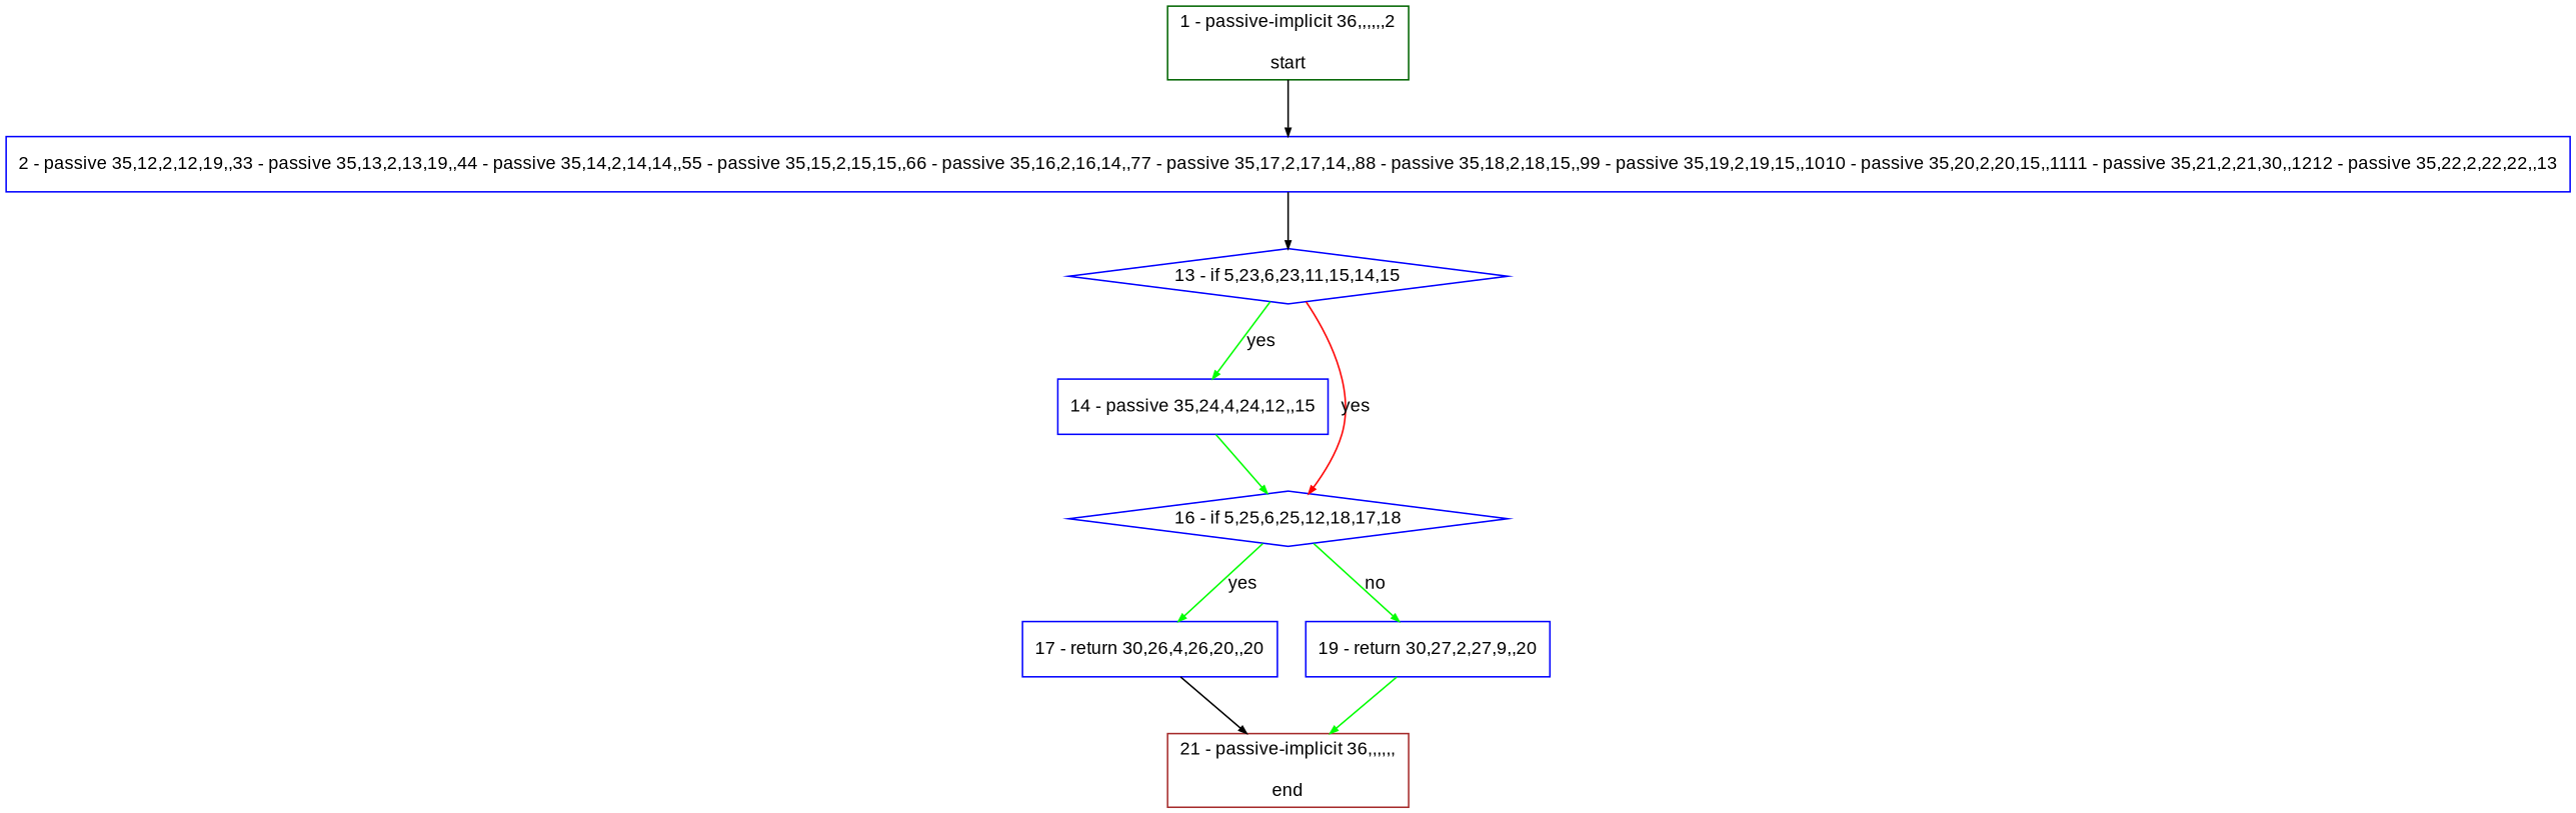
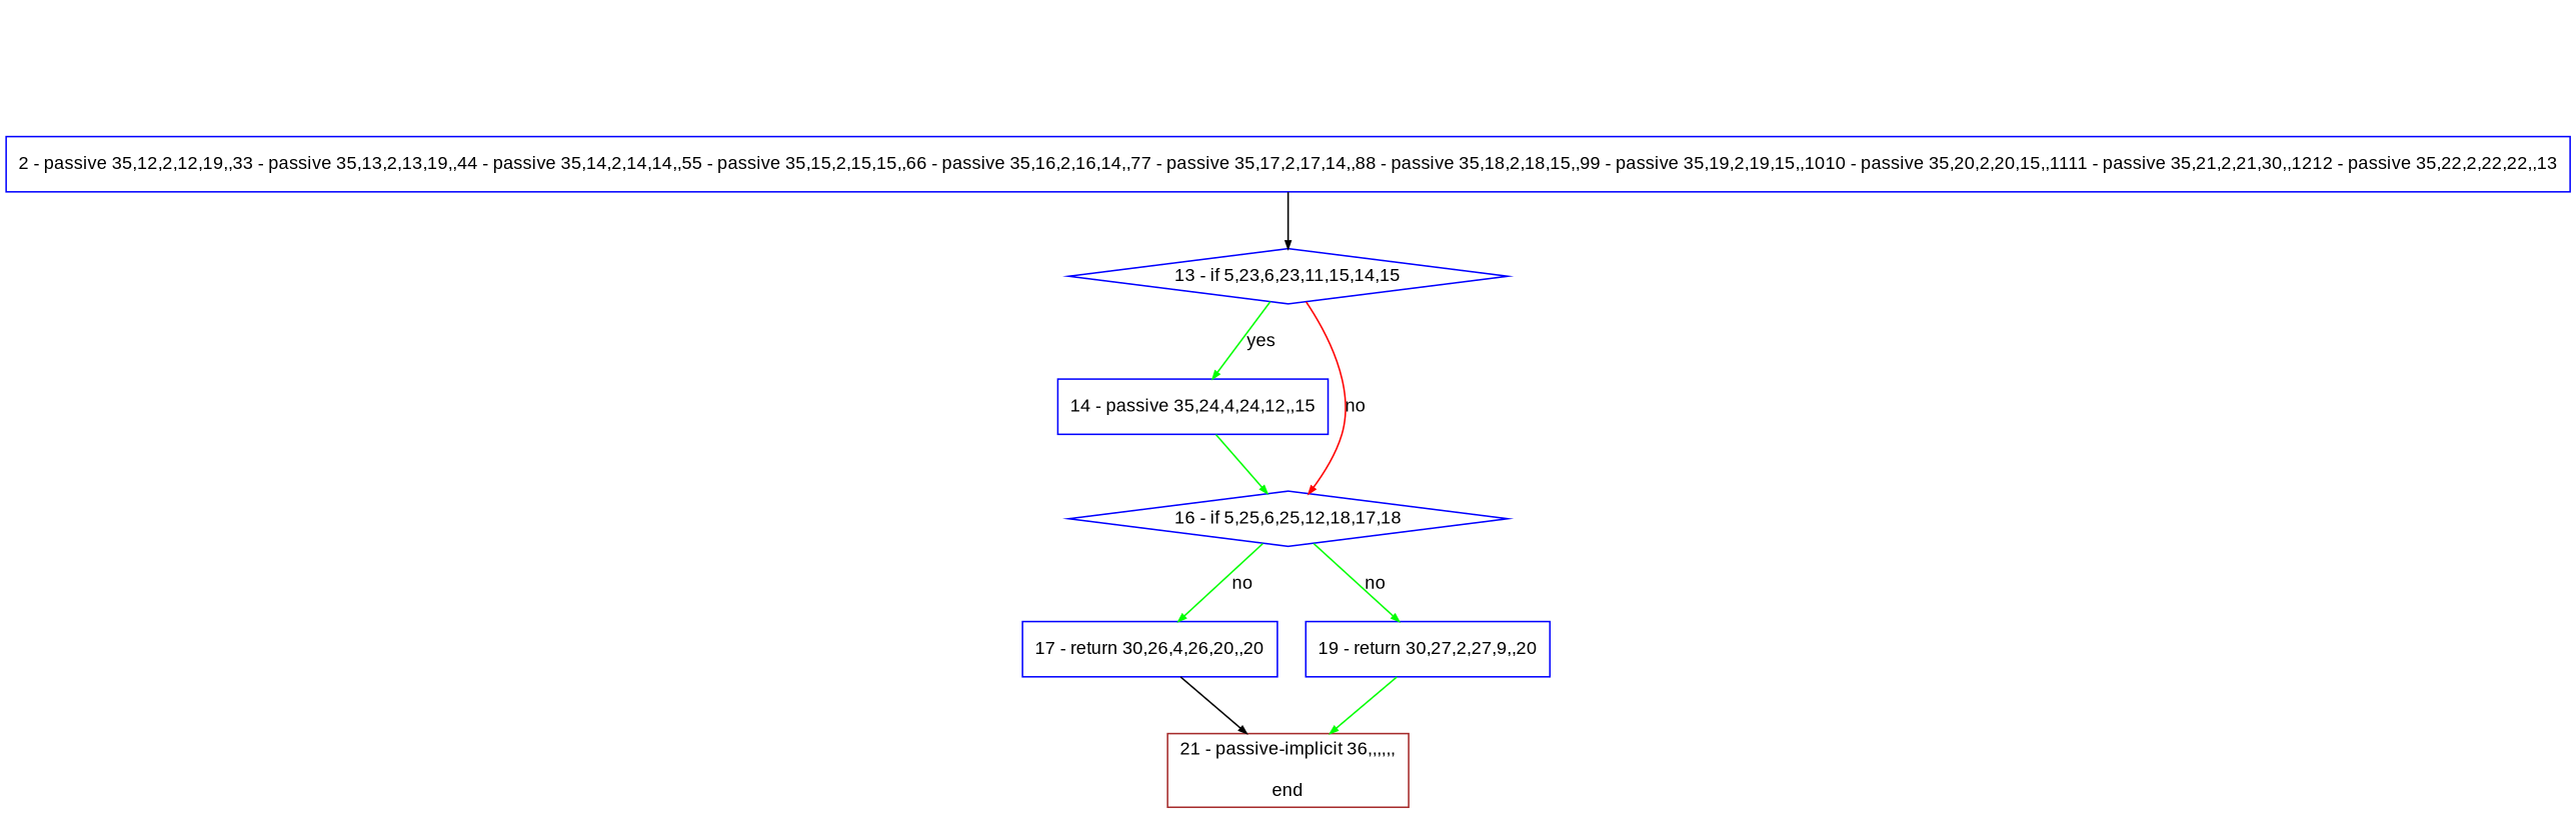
  digraph {
    bgcolor=white
    compound=true
    fillcolor="#FFFFCC"
    fontname=Arial
    fontsize=12
    pack=true
    packmode=clust
    style="rounded,filled"
    node [color="#0000ff" compound=true fillcolor="#ffffff" fixedsize=false fontname=Arial fontsize=12 node_initialized=no shape=box style=filled]
    edge [arrowhead=normal arrowsize=0.5 arrowtail=none color="#00ff00" compound=true dir=forward fontcolor=black fontname=Arial fontsize=12]
    n1 [label="2 - passive 35,12,2,12,19,,33 - passive 35,13,2,13,19,,44 - passive 35,14,2,14,14,,55 - passive 35,15,2,15,15,,66 - passive 35,16,2,16,14,,77 - passive 35,17,2,17,14,,88 - passive 35,18,2,18,15,,99 - passive 35,19,2,19,15,,1010 - passive 35,20,2,20,15,,1111 - passive 35,21,2,21,30,,1212 - passive 35,22,2,22,22,,13"]
    n2 [label="13 - if 5,23,6,23,11,15,14,15" shape=diamond]
    n3 [label="14 - passive 35,24,4,24,12,,15"]
    n4 [label="16 - if 5,25,6,25,12,18,17,18" shape=diamond]
-   n5 [color="#006400" label="1 - passive-implicit 36,,,,,,2\n\nstart"]
    n6 [label="17 - return 30,26,4,26,20,,20"]
    n7 [label="19 - return 30,27,2,27,9,,20"]
    n8 [color="#a52a2a" label="21 - passive-implicit 36,,,,,,\n\nend"]
    n1 -> n2 [color="#000000"]
    n2 -> n3 [label=yes]
-   n2 -> n4 [color="#ff0000" label=yes]
+   n2 -> n4 [color="#ff0000" label=no]
    n3 -> n4
-   n4 -> n6 [label=yes]
+   n4 -> n6 [label=no]
    n4 -> n7 [label=no]
-   n5 -> n1 [color="#000000"]
    n6 -> n8 [color="#000000"]
    n7 -> n8
  }
